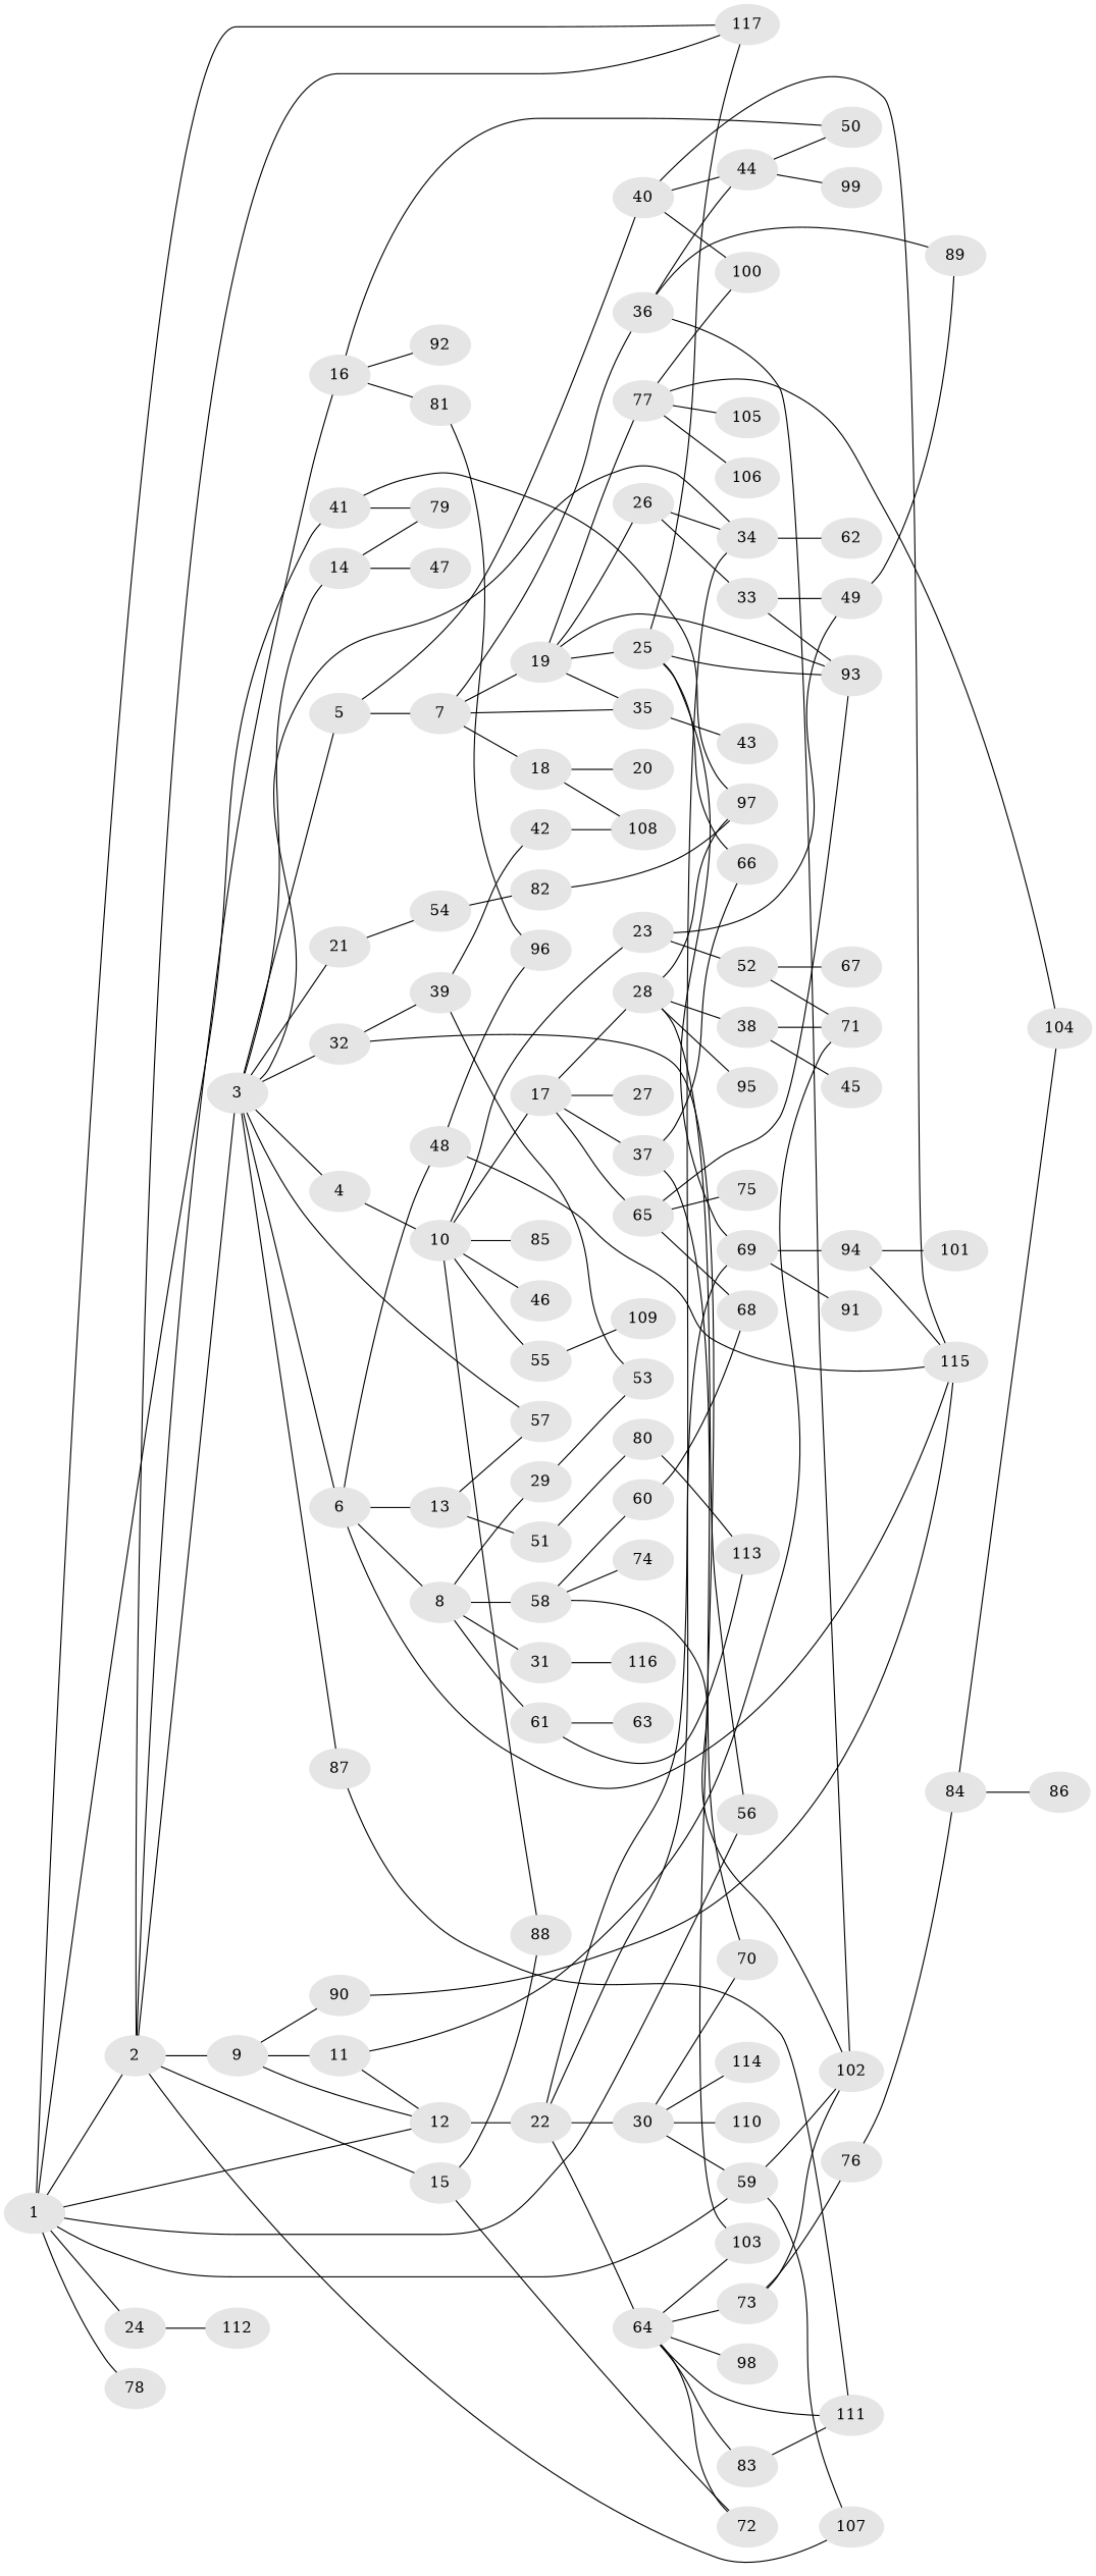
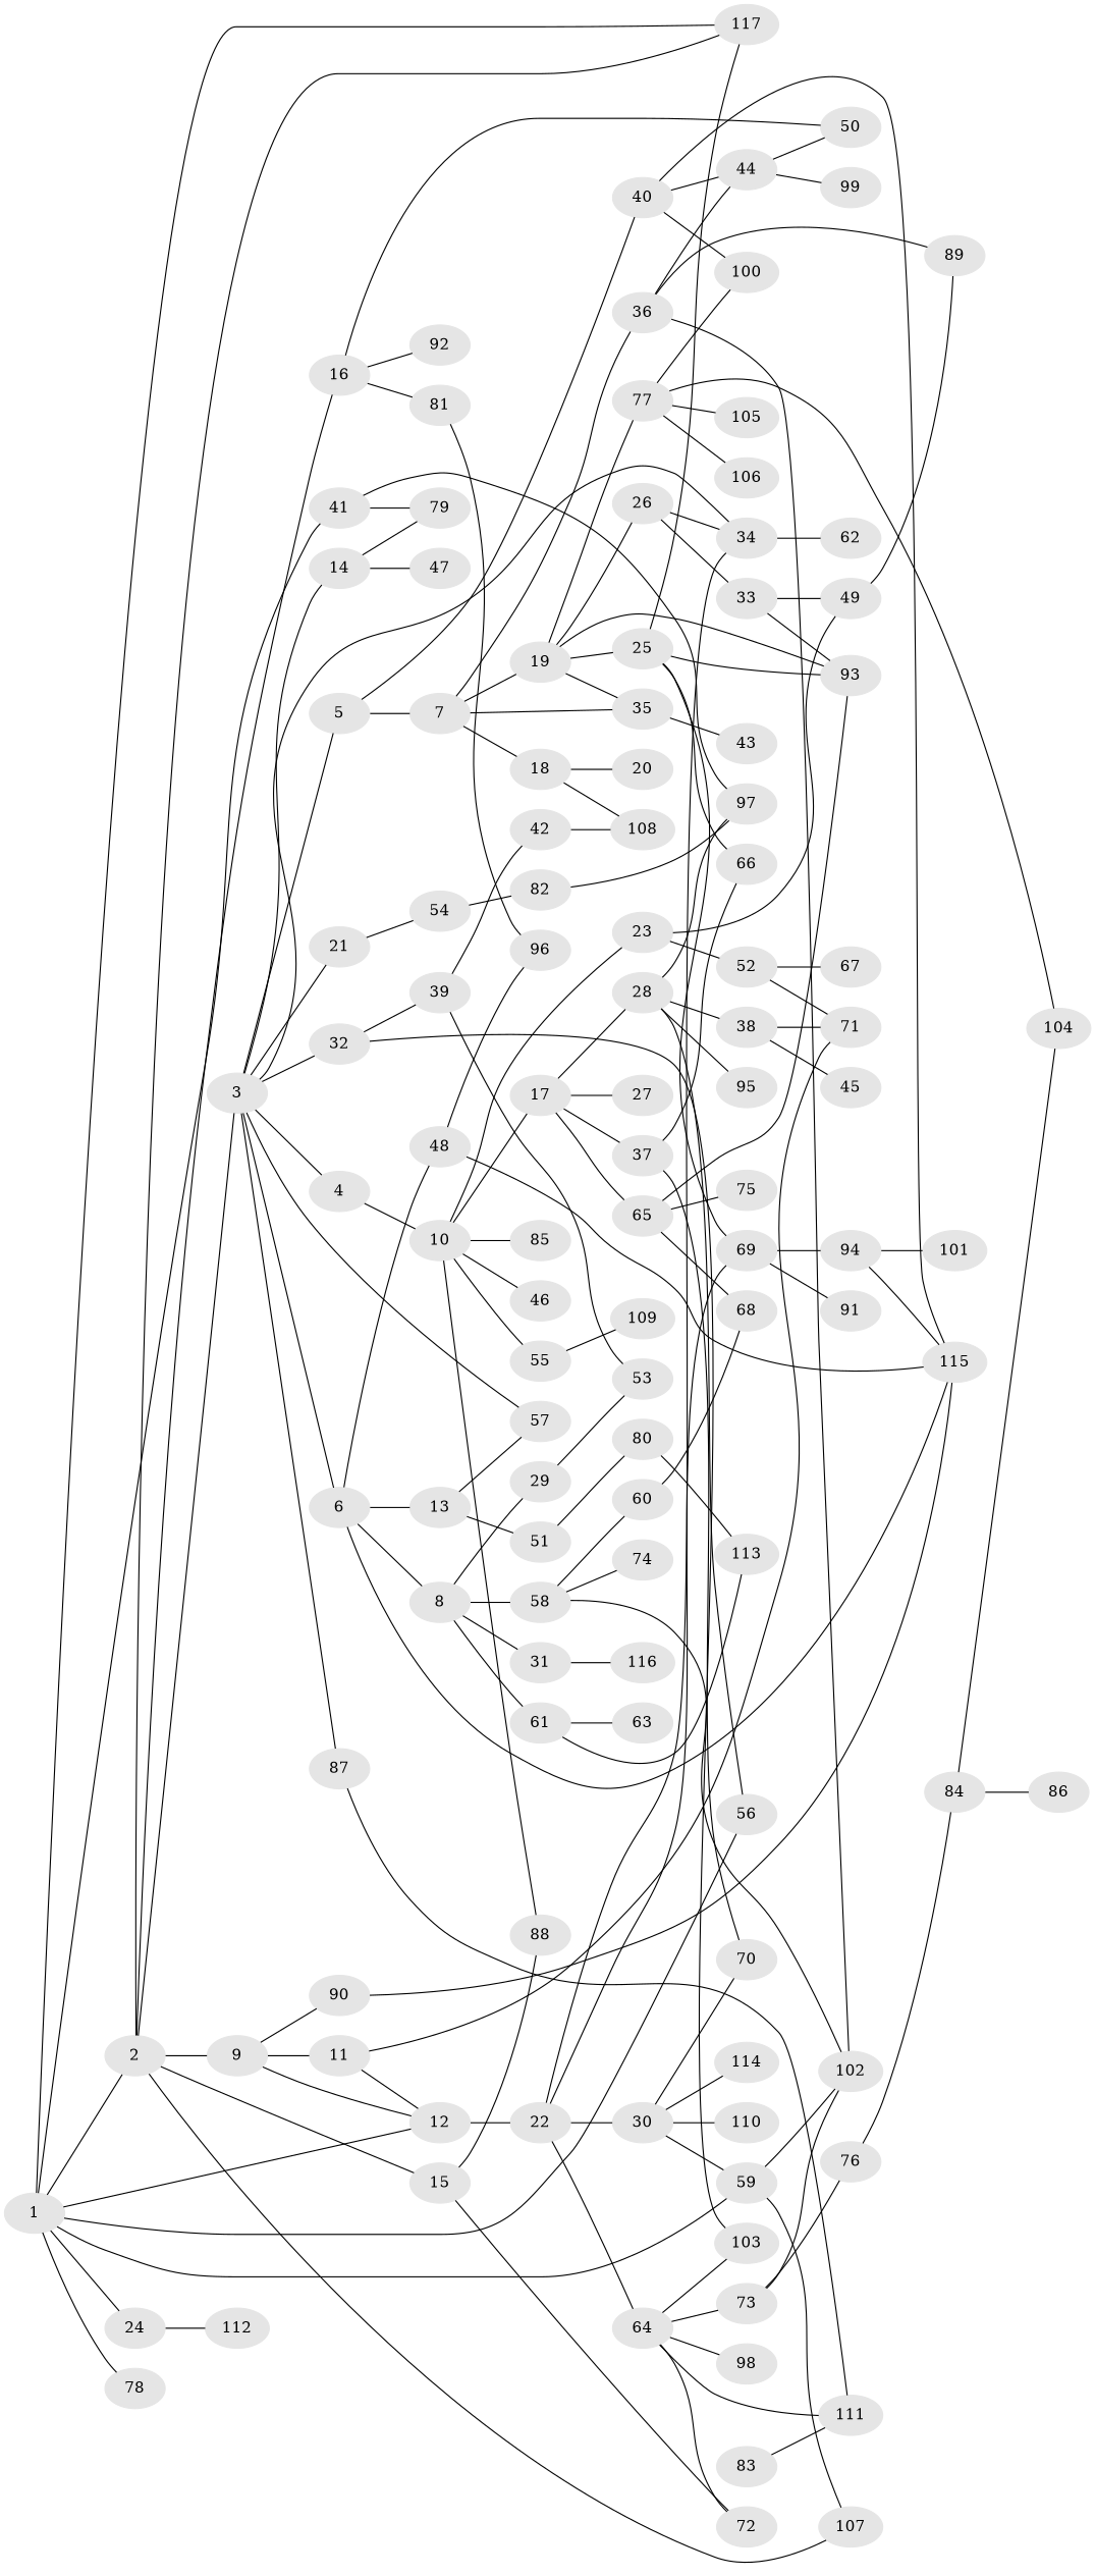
  graph {
    rankdir=LR
    node [color=gray90 style=filled]
    1
    2
    12
    24
    41
    56
    59
    78
    117
    3
    9
    15
    16
    107
    22
    112
    79
    97
    102
    4
    5
    6
    14
    21
    32
    34
    57
    87
    11
    90
    88
    72
    50
    81
    92
    10
    7
    40
    8
    13
    48
    115
    47
    54
    39
    103
    62
    111
    17
    23
    46
    55
    85
    18
    19
    35
    36
    44
    100
    29
    31
    58
    61
    51
    96
    20
    108
    25
    26
    77
    93
    43
    89
    53
    116
    60
    74
    63
    113
    71
    27
    28
    37
    65
    49
    52
    109
    30
    64
    69
    80
    38
    95
    66
    70
    68
    75
    33
    104
    105
    106
    82
    110
    114
    73
    83
    98
    91
    94
    67
    45
    42
    99
    76
    101
    84
    86
    1 -- 2
    1 -- 12
    1 -- 24
    1 -- 41
    1 -- 56
    1 -- 59
    1 -- 78
    1 -- 117
    2 -- 117
    2 -- 3
    2 -- 9
    2 -- 15
    2 -- 16
    2 -- 107
    12 -- 22
    24 -- 112
    41 -- 79
    41 -- 97
    59 -- 107
    59 -- 102
    3 -- 4
    3 -- 5
    3 -- 6
    3 -- 14
    3 -- 21
    3 -- 32
    3 -- 34
    3 -- 57
    3 -- 87
    9 -- 12
    9 -- 11
    9 -- 90
    15 -- 88
    15 -- 72
    16 -- 50
    16 -- 81
    16 -- 92
    22 -- 34
    22 -- 30
    22 -- 64
    22 -- 69
    4 -- 10
    5 -- 7
    5 -- 40
    6 -- 8
    6 -- 13
    6 -- 48
    6 -- 115
    14 -- 79
    14 -- 47
    21 -- 54
    32 -- 39
    32 -- 103
    34 -- 62
    87 -- 111
    11 -- 12
    11 -- 71
    90 -- 115
    81 -- 96
    10 -- 88
    10 -- 17
    10 -- 23
    10 -- 46
    10 -- 55
    10 -- 85
    7 -- 18
    7 -- 19
    7 -- 35
    7 -- 36
    40 -- 115
    40 -- 44
    40 -- 100
    8 -- 29
    8 -- 31
    8 -- 58
    8 -- 61
    13 -- 57
    13 -- 51
    48 -- 115
    48 -- 96
    54 -- 82
    39 -- 53
    39 -- 42
    17 -- 27
    17 -- 28
    17 -- 37
    17 -- 65
    23 -- 49
    23 -- 52
    55 -- 109
    18 -- 20
    18 -- 108
    19 -- 35
    19 -- 25
    19 -- 26
    19 -- 77
    19 -- 93
    35 -- 43
    36 -- 102
    36 -- 44
    36 -- 89
    44 -- 50
    44 -- 99
    29 -- 53
    31 -- 116
    58 -- 102
    58 -- 60
    58 -- 74
    61 -- 63
    61 -- 113
    51 -- 80
    25 -- 117
    25 -- 93
    25 -- 69
    25 -- 66
    26 -- 34
    26 -- 33
    77 -- 100
    77 -- 104
    77 -- 105
    77 -- 106
    60 -- 68
    28 -- 56
    28 -- 97
    28 -- 38
    28 -- 95
    37 -- 66
    37 -- 70
    65 -- 93
    65 -- 68
    65 -- 75
    49 -- 89
    52 -- 71
    52 -- 67
    30 -- 59
    30 -- 70
    30 -- 110
    30 -- 114
    64 -- 72
    64 -- 103
    64 -- 111
    64 -- 73
-   64 -- 83
    64 -- 98
    69 -- 91
    69 -- 94
    80 -- 113
    38 -- 71
    38 -- 45
    33 -- 93
    33 -- 49
    82 -- 97
    73 -- 102
    73 -- 76
    83 -- 111
    94 -- 115
    94 -- 101
    42 -- 108
    76 -- 84
    84 -- 104
    84 -- 86
  }
